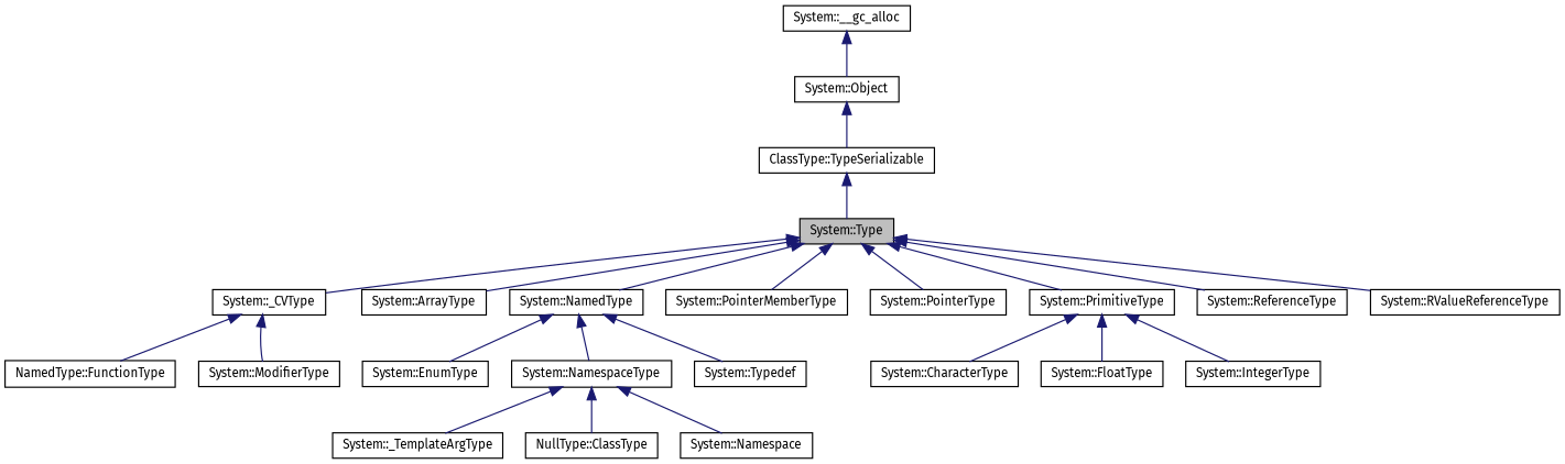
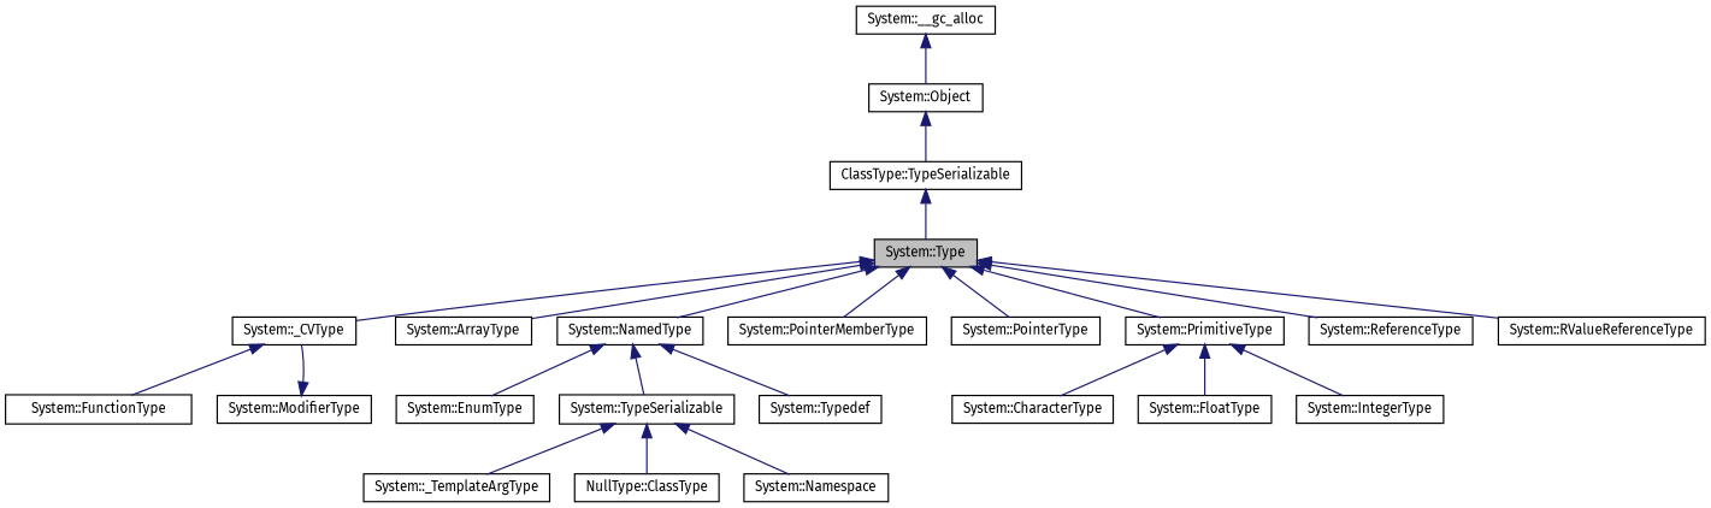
  digraph {
    fontname="Fira Sans"
    rankdir=TB
    node [color=black fillcolor=white fontname="Fira Sans" fontsize=10 shape=record style=filled]
    edge [color=midnightblue dir=back fontname="Fira Sans" fontsize=10 labelfontname=Helvetica labelfontsize=10 style=solid]
    n1 [fillcolor=grey75 fontcolor=black height=0.2 label="System::Type" width=0.4]
    n2 [height=0.2 label="System::_CVType" width=0.4]
    n3 [height=0.2 label="System::ArrayType" width=0.4]
    n4 [height=0.2 label="System::NamedType" width=0.4]
    n5 [height=0.2 label="System::PointerMemberType" width=0.4]
    n6 [height=0.2 label="System::PointerType" width=0.4]
    n7 [height=0.2 label="System::PrimitiveType" width=0.4]
    n8 [height=0.2 label="System::ReferenceType" width=0.4]
    n9 [height=0.2 label="System::RValueReferenceType" width=0.4]
-   n10 [height=0.2 label="NamedType::FunctionType" width=0.4]
+   n10 [height=0.2 label="System::FunctionType" width=0.4]
    n11 [height=0.2 label="System::ModifierType" width=0.4]
    n12 [height=0.2 label="System::EnumType" width=0.4]
-   n13 [height=0.2 label="System::NamespaceType" width=0.4]
+   n13 [height=0.2 label="System::TypeSerializable" width=0.4]
    n14 [height=0.2 label="System::Typedef" width=0.4]
    n15 [height=0.2 label="System::CharacterType" width=0.4]
    n16 [height=0.2 label="System::FloatType" width=0.4]
    n17 [height=0.2 label="System::IntegerType" width=0.4]
    n18 [height=0.2 label="ClassType::TypeSerializable" width=0.4]
    n19 [height=0.2 label="System::Object" width=0.4]
    n20 [height=0.2 label="System::__gc_alloc" width=0.4]
    n21 [height=0.2 label="System::_TemplateArgType" width=0.4]
    n22 [height=0.2 label="NullType::ClassType" width=0.4]
    n23 [height=0.2 label="System::Namespace" width=0.4]
    n1 -> n2
    n1 -> n3
    n1 -> n4
    n1 -> n5
    n1 -> n6
    n1 -> n7
    n1 -> n8
    n1 -> n9
    n2 -> n10
-   n2 -> n11
+   n11 -> n2
    n4 -> n12
    n4 -> n13
    n4 -> n14
    n7 -> n15
    n7 -> n16
    n7 -> n17
    n13 -> n21
    n13 -> n22
    n13 -> n23
    n18 -> n1
    n19 -> n18
    n20 -> n19
  }
